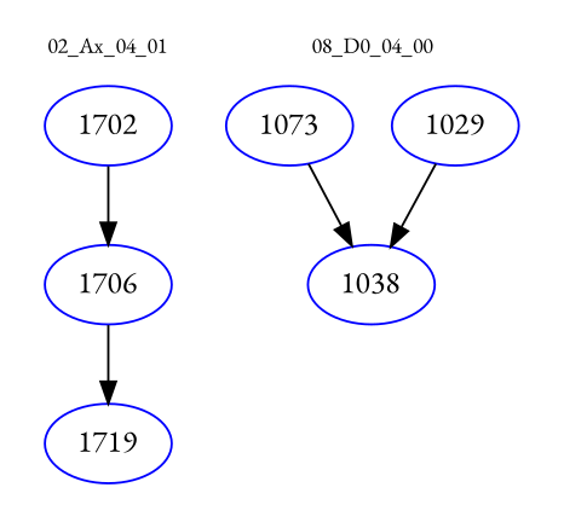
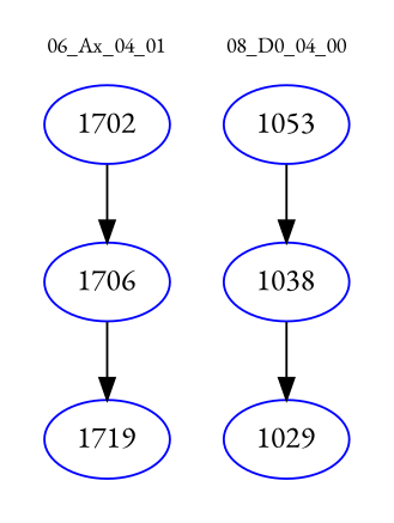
  digraph {
    fontname="EB Garamond"
    node [color=blue fontname="EB Garamond"]
    edge [color=black fontname="EB Garamond"]
    n1 [label=1706]
    n2 [label=1702]
    n3 [label=1719]
    n4 [label=1038]
    n5 [label=1029]
-   n6 [label=1073]
+   n6 [label=1053]
    subgraph cluster_1 {
      color=white
      fontsize=10
-     label="02_Ax_04_01"
+     label="06_Ax_04_01"
      n1
      n2
      n3
    }
    subgraph cluster_2 {
      color=white
      fontsize=10
      label="08_D0_04_00"
      n4
      n5
      n6
    }
    n1 -> n3
    n2 -> n1
-   n5 -> n4
+   n4 -> n5
    n6 -> n4
  }
